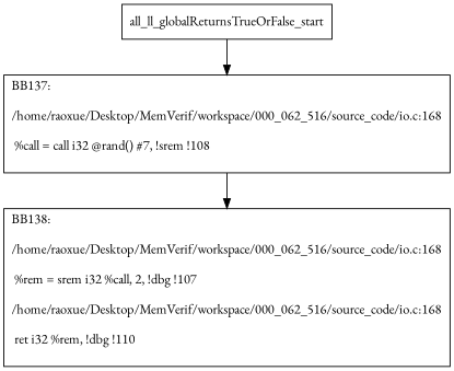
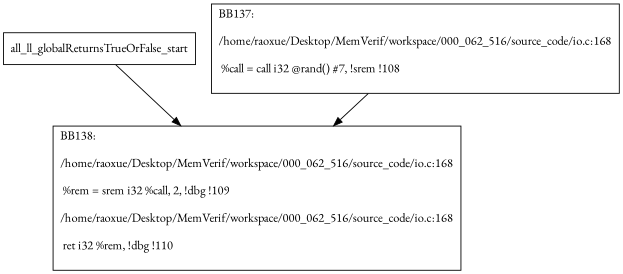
  digraph {
    fontname="EB Garamond"
    node [fontname="EB Garamond" shape=record]
    edge [fontname="EB Garamond"]
    n1 [label="{all_ll_globalReturnsTrueOrFalse_start}"]
    n2 [label="{BB137:\l\l/home/raoxue/Desktop/MemVerif/workspace/000_062_516/source_code/io.c:168\l\n  %call = call i32 @rand() #7, !srem !108\l\n}"]
-   n3 [label="{BB138:\l\l/home/raoxue/Desktop/MemVerif/workspace/000_062_516/source_code/io.c:168\l\n  %rem = srem i32 %call, 2, !dbg !107\l\n/home/raoxue/Desktop/MemVerif/workspace/000_062_516/source_code/io.c:168\l\n  ret i32 %rem, !dbg !110\l\n}"]
-   n1 -> n2
+   n3 [label="{BB138:\l\l/home/raoxue/Desktop/MemVerif/workspace/000_062_516/source_code/io.c:168\l\n  %rem = srem i32 %call, 2, !dbg !109\l\n/home/raoxue/Desktop/MemVerif/workspace/000_062_516/source_code/io.c:168\l\n  ret i32 %rem, !dbg !110\l\n}"]
+   n1 -> n3
    n2 -> n3
  }
